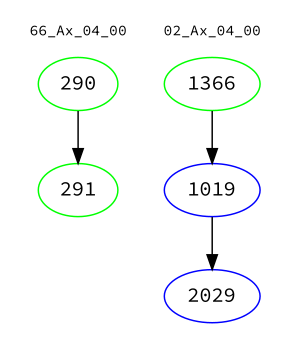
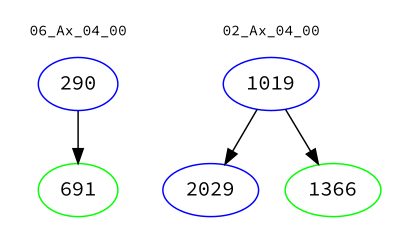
  digraph {
    fontname="Source Code Pro"
    node [color=blue fontname="Source Code Pro"]
    edge [color=black fontname="Source Code Pro"]
-   n1 [color=green label=290]
-   n2 [color=green label=291]
+   n1 [label=290]
+   n2 [color=green label=691]
    n3 [label=1019]
    n4 [label=2029]
    n5 [color=green label=1366]
    subgraph cluster_1 {
      color=white
      fontsize=10
-     label="66_Ax_04_00"
+     label="06_Ax_04_00"
      n1
      n2
    }
    subgraph cluster_2 {
      color=white
      fontsize=10
      label="02_Ax_04_00"
      n3
      n4
      n5
    }
    n1 -> n2
    n3 -> n4
-   n5 -> n3
+   n3 -> n5
  }
